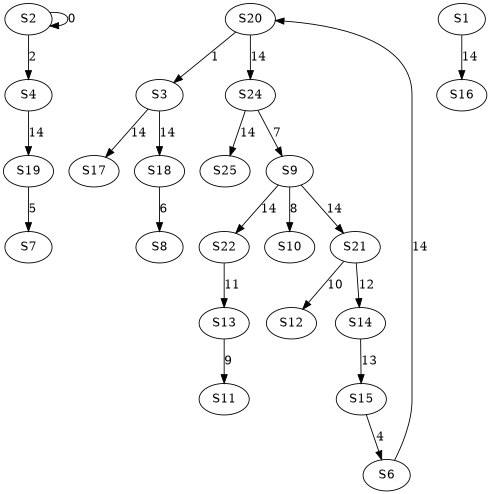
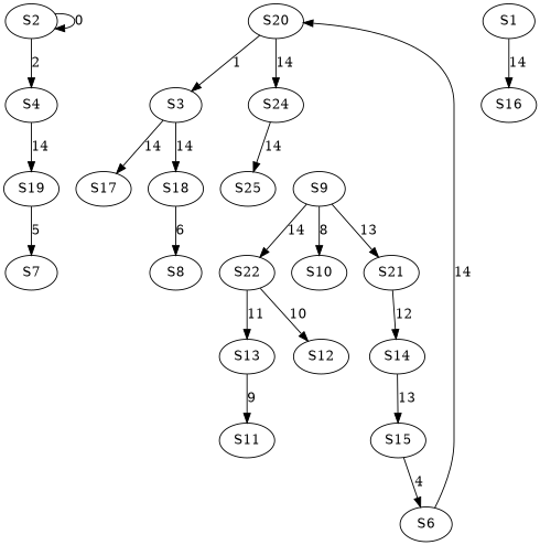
  strict digraph {
    S2
    S4
    S19
    S20
    S3
    S24
    S18
    S17
    S9
    S25
    S8
    S7
    S15
    S6
    S10
    S21
    S22
    S12
    S14
    S13
    S11
    S1
    S16
    S2 -> S2 [label=0]
    S2 -> S4 [label=2]
    S4 -> S19 [label=14]
    S19 -> S7 [label=5]
    S20 -> S3 [label=1]
    S20 -> S24 [label=14]
    S3 -> S18 [label=14]
    S3 -> S17 [label=14]
-   S24 -> S9 [label=7]
    S24 -> S25 [label=14]
    S18 -> S8 [label=6]
    S9 -> S10 [label=8]
-   S9 -> S21 [label=14]
+   S9 -> S21 [label=13]
    S9 -> S22 [label=14]
    S15 -> S6 [label=4]
    S6 -> S20 [label=14]
-   S21 -> S12 [label=10]
+   S22 -> S12 [label=10]
    S21 -> S14 [label=12]
    S22 -> S13 [label=11]
    S14 -> S15 [label=13]
    S13 -> S11 [label=9]
    S1 -> S16 [label=14]
  }
